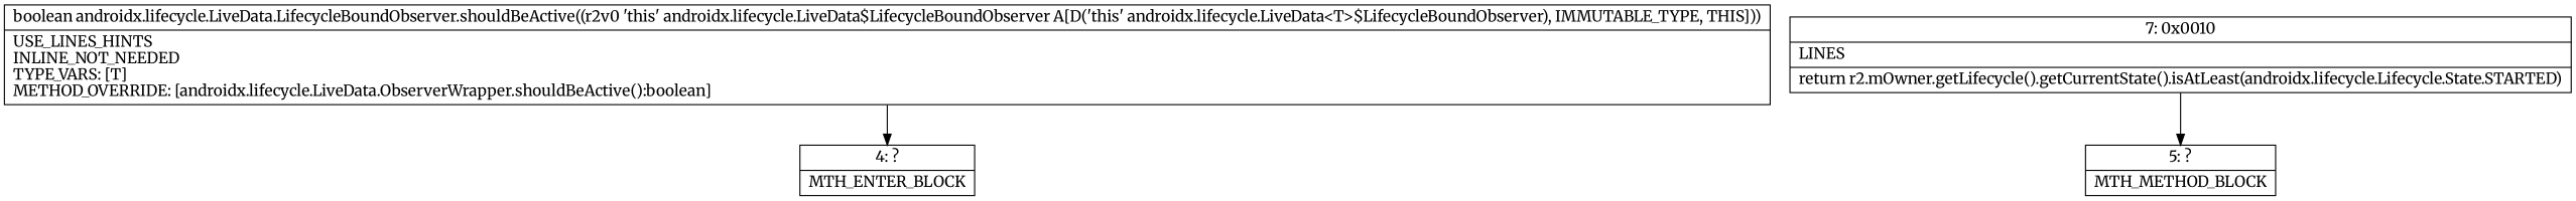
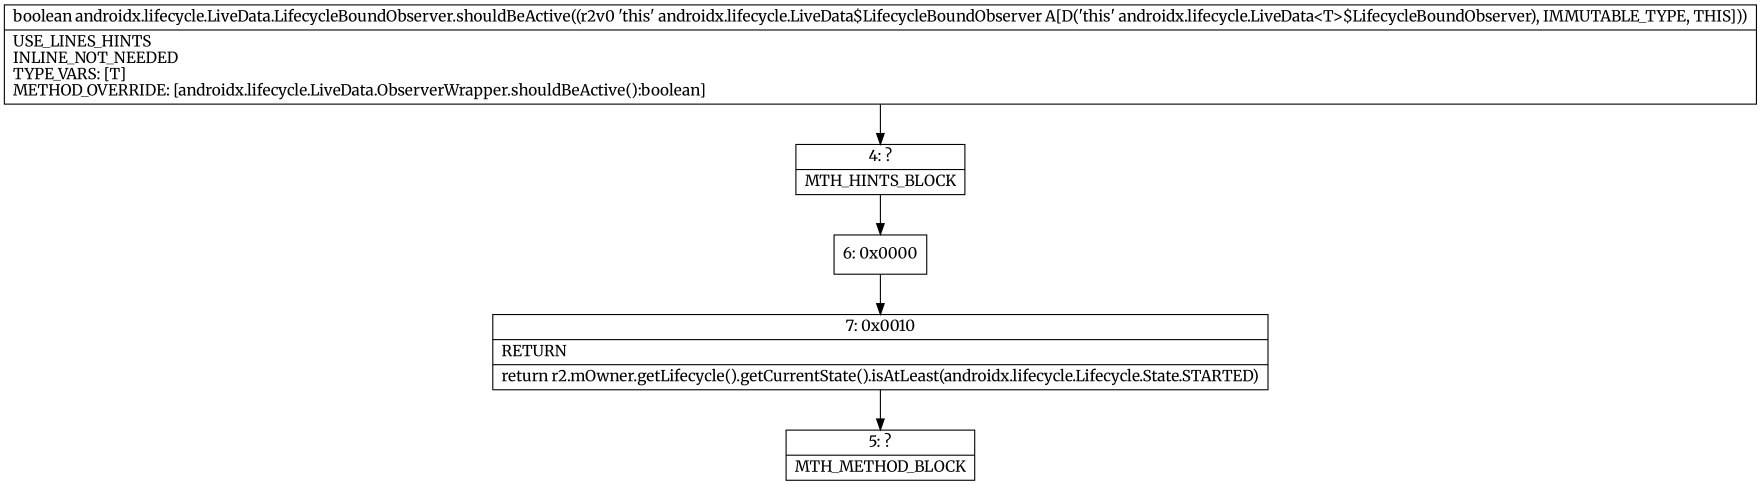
  digraph {
    fontname=Merriweather
    node [fontname=Merriweather shape=record]
    edge [fontname=Merriweather]
-   n1 [label="{4\:\ ?|MTH_ENTER_BLOCK\l}"]
-   n3 [label="{7\:\ 0x0010|LINES\l|return r2.mOwner.getLifecycle().getCurrentState().isAtLeast(androidx.lifecycle.Lifecycle.State.STARTED)\l}"]
+   n1 [label="{4\:\ ?|MTH_HINTS_BLOCK\l}"]
+   n2 [label="{6\:\ 0x0000}"]
+   n3 [label="{7\:\ 0x0010|RETURN\l|return r2.mOwner.getLifecycle().getCurrentState().isAtLeast(androidx.lifecycle.Lifecycle.State.STARTED)\l}"]
    n4 [label="{5\:\ ?|MTH_METHOD_BLOCK\l}"]
    n5 [label="{boolean androidx.lifecycle.LiveData.LifecycleBoundObserver.shouldBeActive((r2v0 'this' androidx.lifecycle.LiveData$LifecycleBoundObserver A[D('this' androidx.lifecycle.LiveData\<T\>$LifecycleBoundObserver), IMMUTABLE_TYPE, THIS]))  | USE_LINES_HINTS\lINLINE_NOT_NEEDED\lTYPE_VARS: [T]\lMETHOD_OVERRIDE: [androidx.lifecycle.LiveData.ObserverWrapper.shouldBeActive():boolean]\l}"]
+   n1 -> n2
+   n2 -> n3
    n3 -> n4
    n5 -> n1
  }
